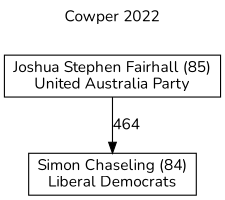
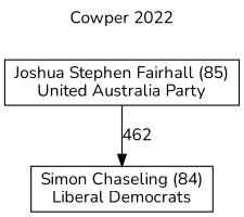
  digraph {
    label="Cowper 2022"
    labelloc=t
    mclimit=10
    fontname=Nunito
    node [shape=box fontname=Nunito]
    n1 [label="Simon Chaseling (84)\nLiberal Democrats"]
    n2 [label="Joshua Stephen Fairhall (85)\nUnited Australia Party"]
-   n2 -> n1 [label=464 fontname=Nunito]
+   n2 -> n1 [label=462 fontname=Nunito]
  }
